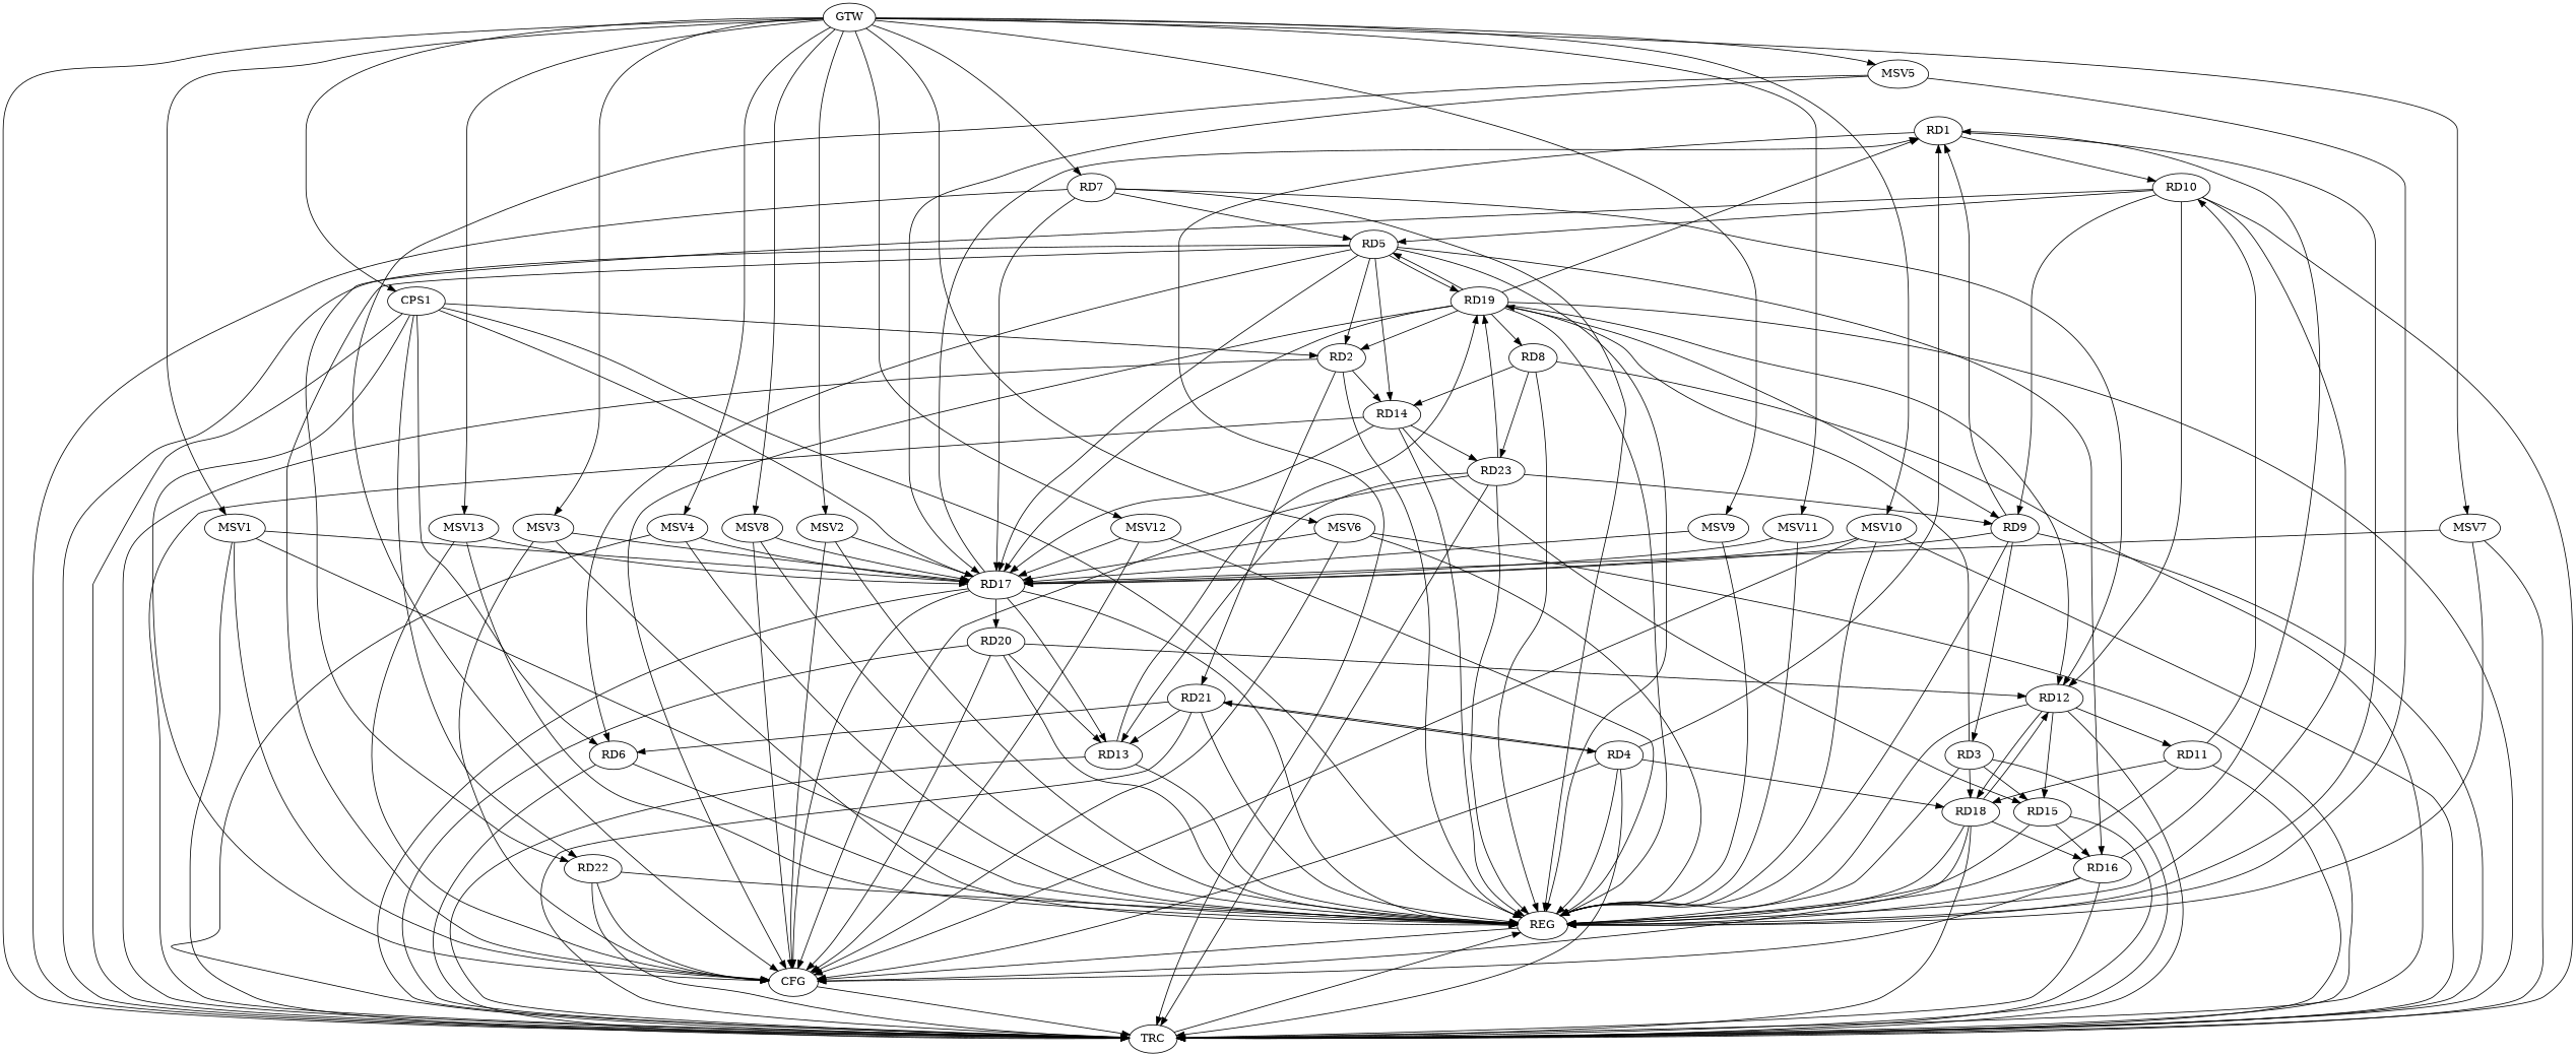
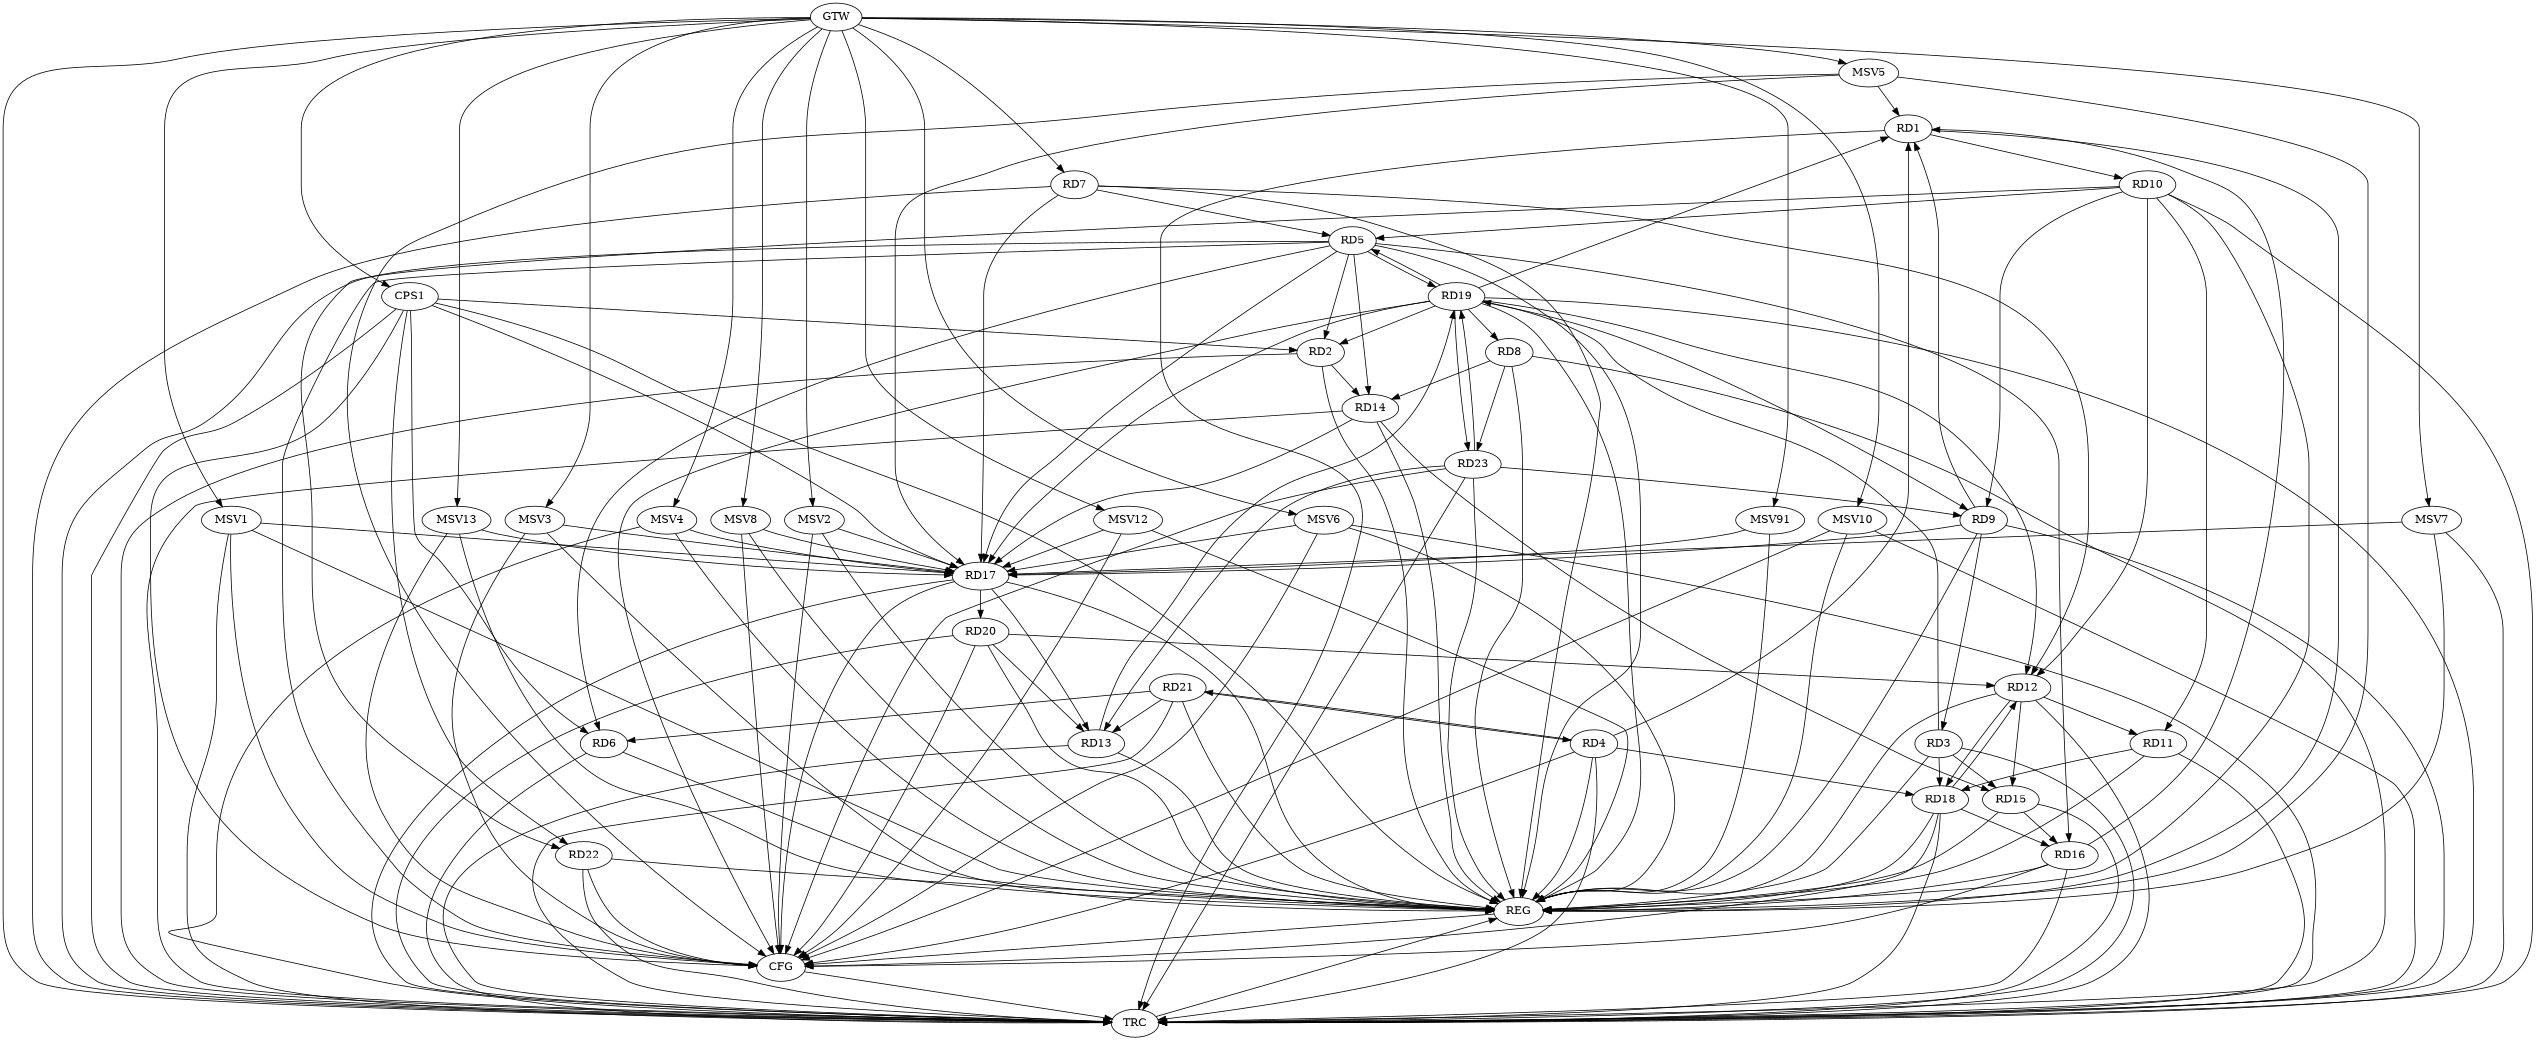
  strict digraph {
    n1 [label=RD1]
    n2 [label=RD10]
    n3 [label=REG]
    n4 [label=TRC]
    n5 [label=RD3]
    n6 [label=RD15]
    n7 [label=RD18]
    n8 [label=RD19]
    n9 [label=RD5]
    n10 [label=RD12]
    n11 [label=RD9]
    n12 [label=RD22]
    n13 [label=CFG]
    n14 [label=RD2]
    n15 [label=RD14]
    n16 [label=RD21]
    n17 [label=RD17]
    n18 [label=RD4]
    n19 [label=RD6]
    n20 [label=RD13]
    n21 [label=RD16]
    n22 [label=RD8]
    n23 [label=RD23]
    n24 [label=RD20]
    n25 [label=RD7]
    n26 [label=RD11]
    n27 [label=CPS1]
    n28 [label=GTW]
    n29 [label=MSV1]
    n30 [label=MSV2]
    n31 [label=MSV3]
    n32 [label=MSV4]
    n33 [label=MSV5]
    n34 [label=MSV6]
    n35 [label=MSV7]
    n36 [label=MSV8]
-   n37 [label=MSV9]
    n38 [label=MSV10]
-   n39 [label=MSV11]
+   n39 [label=MSV91]
    n40 [label=MSV12]
    n41 [label=MSV13]
    n1 -> n2
    n1 -> n3
    n1 -> n4
    n2 -> n3
    n2 -> n4
    n2 -> n9
    n2 -> n10
    n2 -> n11
    n2 -> n12
    n3 -> n13
    n4 -> n3
    n5 -> n3
    n5 -> n4
    n5 -> n6
    n5 -> n7
    n5 -> n8
    n6 -> n3
    n6 -> n4
    n6 -> n21
    n7 -> n3
    n7 -> n4
    n7 -> n10
    n7 -> n13
    n7 -> n21
    n8 -> n1
    n8 -> n3
    n8 -> n4
    n8 -> n9
    n8 -> n10
    n8 -> n11
    n8 -> n13
    n8 -> n14
    n8 -> n17
    n8 -> n22
-   n15 -> n23
+   n8 -> n23
    n9 -> n3
    n9 -> n4
    n9 -> n8
    n9 -> n13
    n9 -> n14
    n9 -> n15
    n9 -> n17
    n9 -> n19
    n9 -> n21
    n10 -> n3
    n10 -> n4
    n10 -> n6
    n10 -> n7
    n10 -> n26
    n11 -> n1
    n11 -> n3
    n11 -> n4
    n11 -> n5
    n11 -> n17
    n12 -> n3
    n12 -> n4
    n12 -> n13
    n13 -> n4
    n14 -> n3
    n14 -> n4
    n14 -> n15
-   n14 -> n16
    n15 -> n3
    n15 -> n4
    n15 -> n6
    n15 -> n17
    n16 -> n3
    n16 -> n4
    n16 -> n18
    n16 -> n19
    n16 -> n20
-   n17 -> n1
+   n33 -> n1
    n17 -> n3
    n17 -> n4
    n17 -> n13
    n17 -> n20
    n17 -> n24
    n18 -> n1
    n18 -> n3
    n18 -> n4
    n18 -> n7
    n18 -> n13
    n18 -> n16
    n19 -> n3
    n19 -> n4
    n20 -> n3
    n20 -> n4
    n20 -> n8
    n21 -> n1
    n21 -> n3
    n21 -> n4
    n21 -> n13
    n22 -> n3
    n22 -> n4
    n22 -> n15
    n22 -> n23
    n23 -> n3
    n23 -> n4
    n23 -> n8
    n23 -> n11
    n23 -> n13
    n23 -> n20
    n24 -> n3
    n24 -> n4
    n24 -> n10
    n24 -> n13
    n24 -> n20
    n25 -> n3
    n25 -> n4
    n25 -> n9
    n25 -> n10
    n25 -> n17
-   n26 -> n2
+   n2 -> n26
    n26 -> n3
    n26 -> n4
    n26 -> n7
    n27 -> n3
    n27 -> n4
    n27 -> n12
    n27 -> n13
    n27 -> n14
    n27 -> n17
    n27 -> n19
    n28 -> n4
    n28 -> n25
    n28 -> n27
    n28 -> n29
    n28 -> n30
    n28 -> n31
    n28 -> n32
    n28 -> n33
    n28 -> n34
    n28 -> n35
    n28 -> n36
-   n28 -> n37
    n28 -> n38
    n28 -> n39
    n28 -> n40
    n28 -> n41
    n29 -> n3
    n29 -> n4
    n29 -> n13
    n29 -> n17
    n30 -> n3
    n30 -> n13
    n30 -> n17
    n31 -> n3
    n31 -> n13
    n31 -> n17
    n32 -> n3
    n32 -> n4
    n32 -> n17
    n33 -> n3
    n33 -> n13
    n33 -> n17
    n34 -> n3
    n34 -> n4
    n34 -> n13
    n34 -> n17
    n35 -> n3
    n35 -> n4
    n35 -> n17
    n36 -> n3
    n36 -> n13
    n36 -> n17
-   n37 -> n3
-   n37 -> n17
    n38 -> n3
    n38 -> n4
    n38 -> n13
-   n38 -> n17
    n39 -> n3
    n39 -> n17
    n40 -> n3
    n40 -> n13
    n40 -> n17
    n41 -> n3
    n41 -> n13
    n41 -> n17
  }
